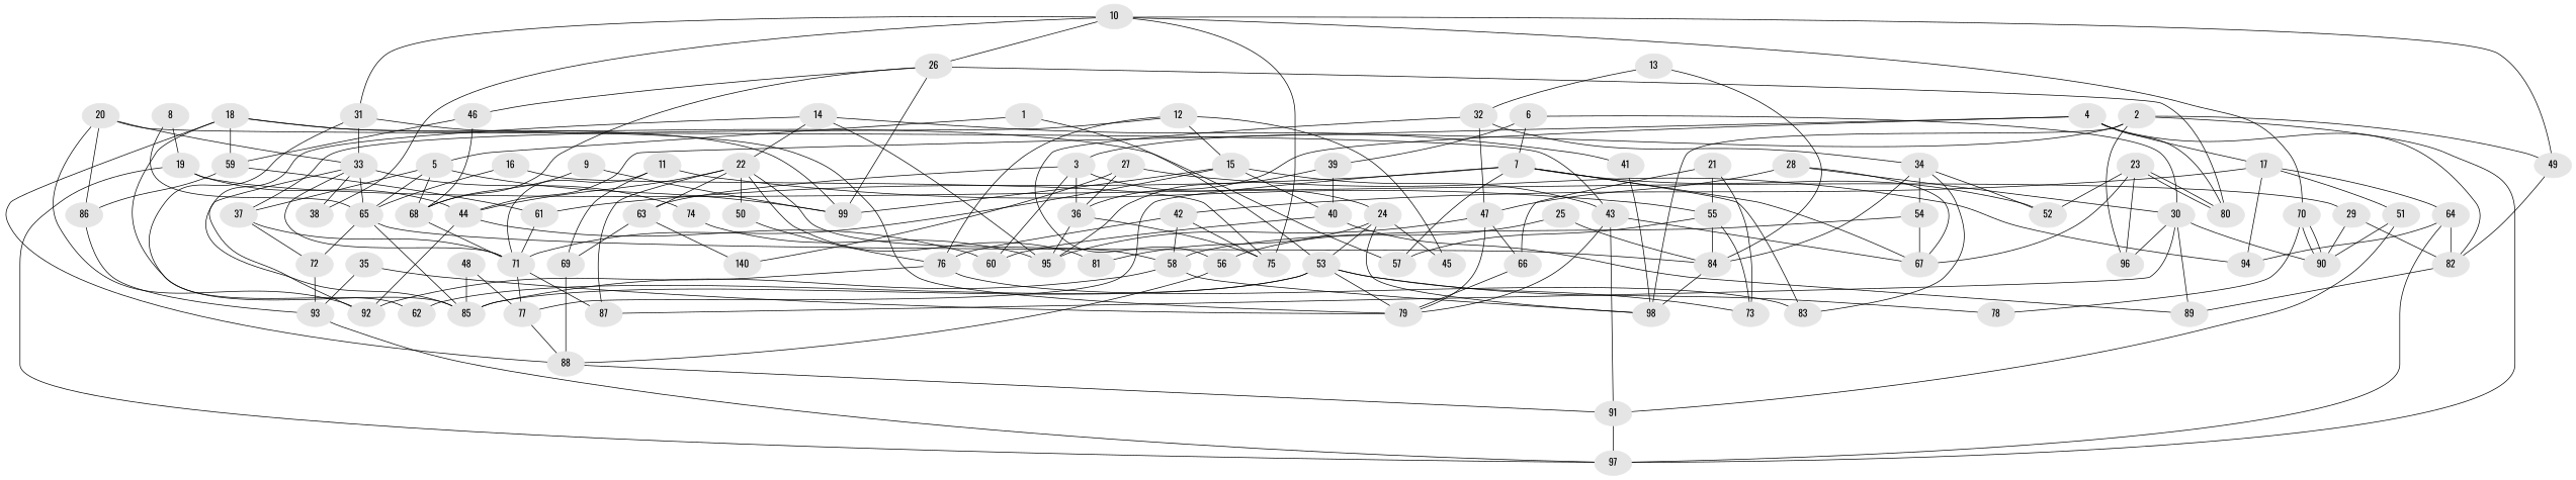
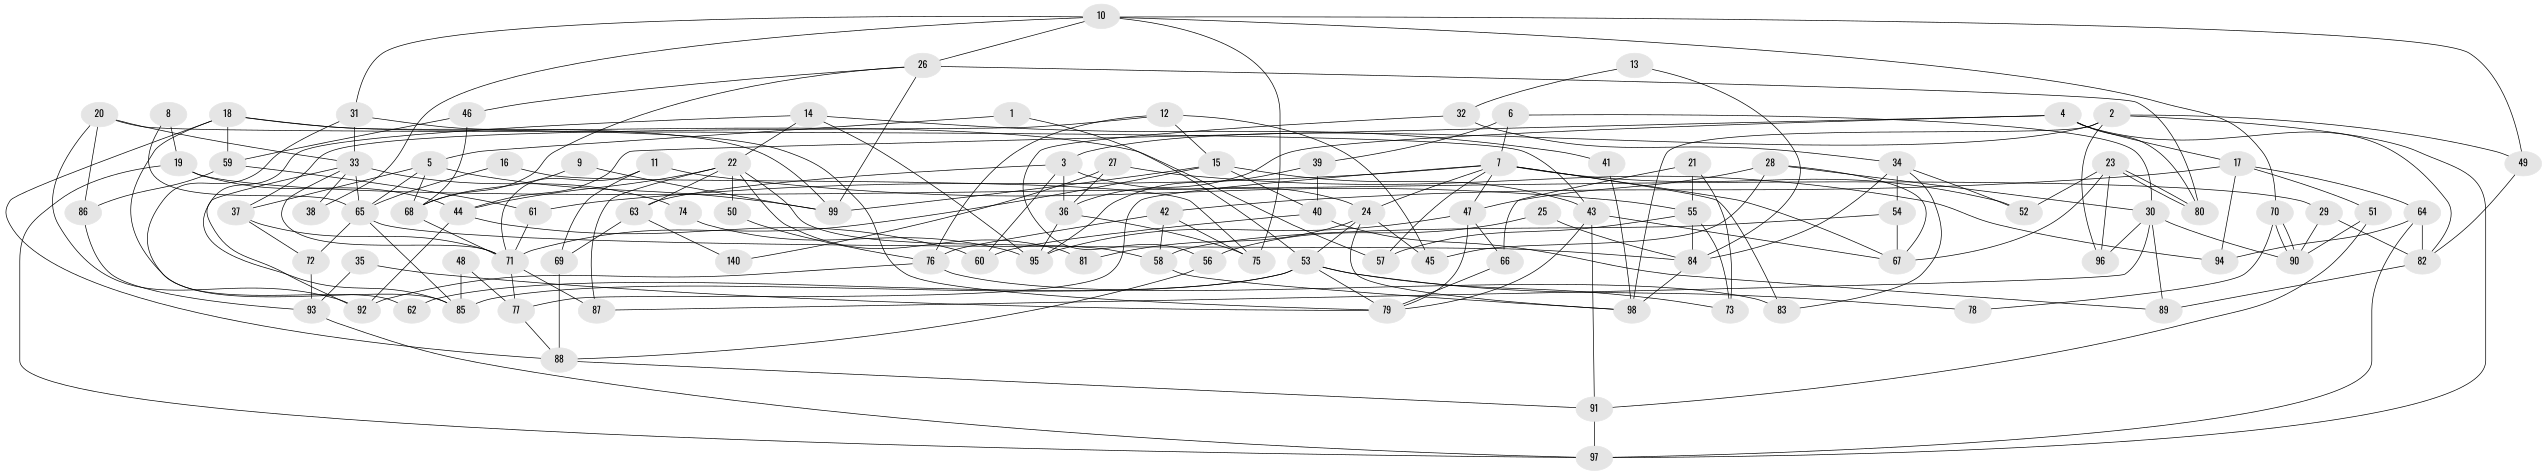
  graph {
    fontname=Oswald
    node [color=gray90 fontname=Oswald style=filled]
    edge [fontname=Oswald]
    1
    5
    53
    37
    65
    68
    99
    85
    73
    62
    79
    78
    2
    3
    49
    96
    97
    98
    24
    36
    60
    63
    82
    45
    81
    75
    95
    n28 [label=140]
    69
    4
    17
    44
    80
    42
    51
    64
    94
    92
    89
    71
    72
    84
    6
    7
    30
    39
    52
    57
    61
    67
    77
    83
    87
    90
    40
    88
    8
    19
    29
    9
    10
    26
    31
    38
    70
    46
    33
    11
    55
    12
    15
    76
    43
    13
    32
    56
    47
    34
    14
    22
    41
    50
    58
    91
    16
    18
    59
    86
    20
    74
    93
    21
    66
    23
    25
    27
    28
    54
    35
    48
    1 -- 5
    1 -- 53
    5 -- 37
    5 -- 65
    5 -- 68
    5 -- 99
    53 -- 85
    53 -- 73
    53 -- 62
    53 -- 79
    53 -- 78
    37 -- 71
    37 -- 72
    65 -- 85
    65 -- 72
    65 -- 84
    68 -- 71
    2 -- 3
    2 -- 49
    2 -- 96
    2 -- 97
    2 -- 98
    3 -- 24
    3 -- 36
    3 -- 60
    3 -- 63
    49 -- 82
    24 -- 53
    24 -- 98
    24 -- 45
    24 -- 81
    36 -- 75
    36 -- 95
    63 -- n28
    63 -- 69
    82 -- 89
    69 -- 88
    4 -- 36
    4 -- 82
    4 -- 17
    4 -- 44
    4 -- 80
    17 -- 42
    17 -- 51
    17 -- 64
    17 -- 94
    44 -- 60
    44 -- 92
    42 -- 75
    42 -- 76
    42 -- 58
    51 -- 90
    51 -- 91
    64 -- 97
    64 -- 82
    64 -- 94
    71 -- 77
    71 -- 87
    72 -- 93
    84 -- 98
    6 -- 7
    6 -- 30
    6 -- 39
+   7 -- 24
    7 -- 52
    7 -- 57
    7 -- 61
    7 -- 67
    7 -- 77
    7 -- 83
    30 -- 96
    30 -- 89
    30 -- 87
    30 -- 90
    39 -- 95
    39 -- 40
    61 -- 71
    77 -- 88
    40 -- 60
    40 -- 89
    88 -- 91
    8 -- 65
    8 -- 19
    19 -- 97
    19 -- 44
    19 -- 29
    29 -- 82
    29 -- 90
    9 -- 68
    9 -- 99
    10 -- 49
    10 -- 75
    10 -- 26
    10 -- 31
    10 -- 38
    10 -- 70
    26 -- 68
    26 -- 99
    26 -- 80
    26 -- 46
    31 -- 62
    31 -- 79
    31 -- 33
    70 -- 78
    70 -- 90
    70 -- 90
    46 -- 68
    46 -- 59
    33 -- 65
    33 -- 92
    33 -- 71
    33 -- 38
    33 -- 74
    11 -- 69
    11 -- 71
    11 -- 55
    55 -- 73
    55 -- 84
    55 -- 57
    12 -- 37
    12 -- 45
    12 -- 15
    12 -- 76
    15 -- 99
    15 -- 71
    15 -- 40
    15 -- 43
    76 -- 92
    76 -- 83
    43 -- 79
    43 -- 67
    43 -- 91
    13 -- 84
    13 -- 32
    32 -- 56
-   32 -- 47
+   7 -- 47
    32 -- 34
    56 -- 88
    47 -- 79
    47 -- 95
    47 -- 66
    34 -- 84
    34 -- 52
    34 -- 83
    34 -- 54
    14 -- 85
    14 -- 95
    14 -- 22
    14 -- 41
    22 -- 63
    22 -- 81
    22 -- 44
    22 -- 87
    22 -- 50
    22 -- 58
    41 -- 98
    50 -- 76
-   58 -- 85
    58 -- 98
    91 -- 97
    16 -- 65
    16 -- 75
    18 -- 99
    18 -- 85
    18 -- 57
    18 -- 88
    18 -- 59
    59 -- 61
    59 -- 86
    86 -- 93
    20 -- 92
    20 -- 33
    20 -- 43
    20 -- 86
    74 -- 95
    93 -- 97
    21 -- 73
    21 -- 55
    21 -- 66
    66 -- 79
    23 -- 96
    23 -- 80
    23 -- 80
    23 -- 52
    23 -- 67
    25 -- 84
    25 -- 56
    27 -- 36
    27 -- n28
    27 -- 94
+   28 -- 45
    28 -- 30
    28 -- 67
    28 -- 47
    54 -- 67
    54 -- 58
    35 -- 79
    35 -- 93
    48 -- 85
    48 -- 77
  }
